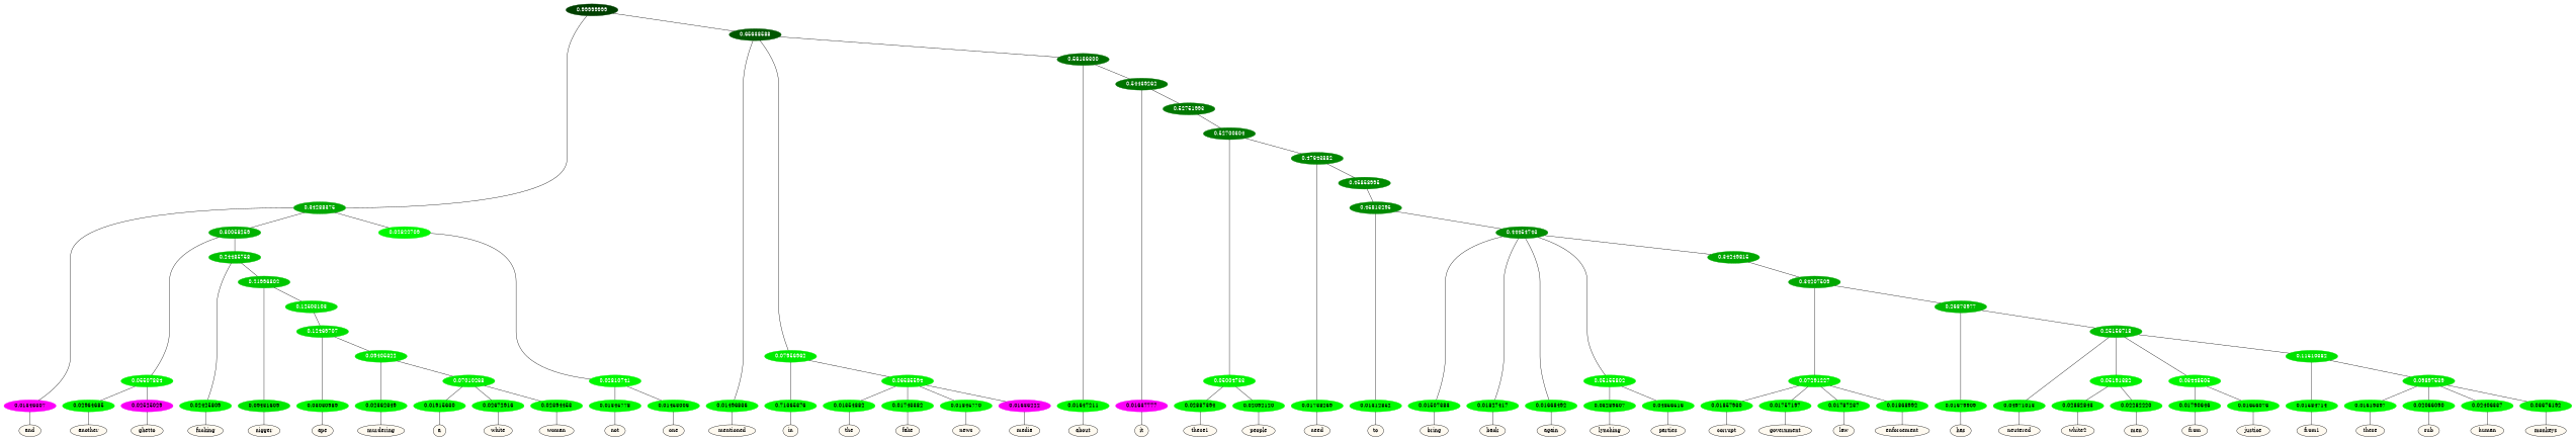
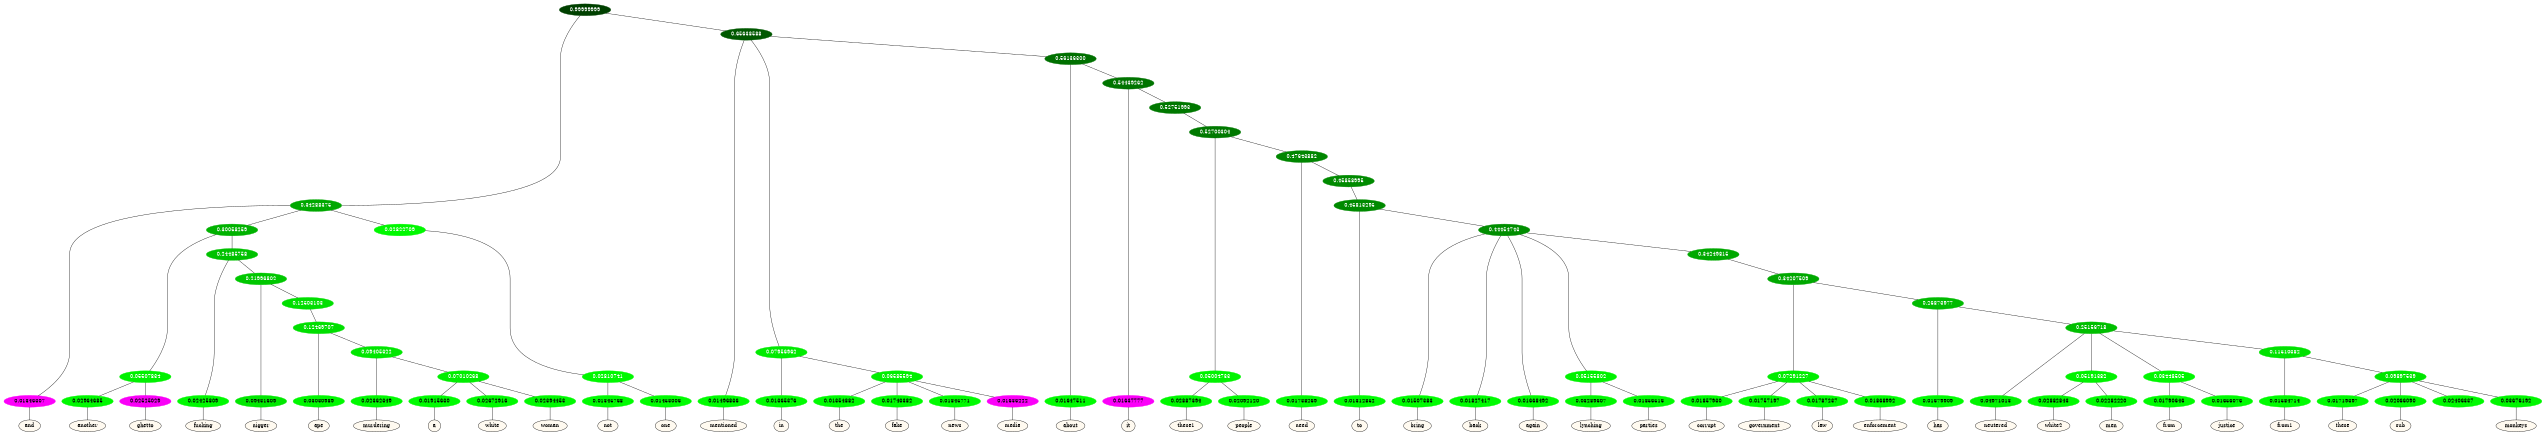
  graph {
    node [color=black format=png nodesep=0.001 ordering=out overlap_scaling=0.01 ranksep=0.001 style=filled]
    n1 [fillcolor=floralwhite height=0.15 label=another style="filled,solid" width=0.15]
    n2 [fillcolor=floralwhite height=0.15 label=ghetto style="filled,solid" width=0.15]
    n3 [fillcolor=floralwhite height=0.15 label=fucking style="filled,solid" width=0.15]
    n4 [fillcolor=floralwhite height=0.15 label=nigger style="filled,solid" width=0.15]
    n5 [fillcolor=floralwhite height=0.15 label=ape style="filled,solid" width=0.15]
    n6 [fillcolor=floralwhite height=0.15 label=murdering style="filled,solid" width=0.15]
    n7 [fillcolor=floralwhite height=0.15 label=a style="filled,solid" width=0.15]
    n8 [fillcolor=floralwhite height=0.15 label=white style="filled,solid" width=0.15]
    n9 [fillcolor=floralwhite height=0.15 label=woman style="filled,solid" width=0.15]
    n10 [fillcolor=floralwhite height=0.15 label=and style="filled,solid" width=0.15]
    n11 [fillcolor=floralwhite height=0.15 label=not style="filled,solid" width=0.15]
    n12 [fillcolor=floralwhite height=0.15 label=one style="filled,solid" width=0.15]
    n13 [fillcolor=floralwhite height=0.15 label=mentioned style="filled,solid" width=0.15]
    n14 [fillcolor=floralwhite height=0.15 label=in style="filled,solid" width=0.15]
    n15 [fillcolor=floralwhite height=0.15 label=the style="filled,solid" width=0.15]
    n16 [fillcolor=floralwhite height=0.15 label=fake style="filled,solid" width=0.15]
    n17 [fillcolor=floralwhite height=0.15 label=news style="filled,solid" width=0.15]
    n18 [fillcolor=floralwhite height=0.15 label=media style="filled,solid" width=0.15]
    n19 [fillcolor=floralwhite height=0.15 label=about style="filled,solid" width=0.15]
    n20 [fillcolor=floralwhite height=0.15 label=it style="filled,solid" width=0.15]
    n21 [fillcolor=floralwhite height=0.15 label=these1 style="filled,solid" width=0.15]
    n22 [fillcolor=floralwhite height=0.15 label=people style="filled,solid" width=0.15]
    n23 [fillcolor=floralwhite height=0.15 label=need style="filled,solid" width=0.15]
    n24 [fillcolor=floralwhite height=0.15 label=to style="filled,solid" width=0.15]
    n25 [fillcolor=floralwhite height=0.15 label=bring style="filled,solid" width=0.15]
    n26 [fillcolor=floralwhite height=0.15 label=back style="filled,solid" width=0.15]
    n27 [fillcolor=floralwhite height=0.15 label=lynching style="filled,solid" width=0.15]
    n28 [fillcolor=floralwhite height=0.15 label=parties style="filled,solid" width=0.15]
    n29 [fillcolor=floralwhite height=0.15 label=again style="filled,solid" width=0.15]
    n30 [fillcolor=floralwhite height=0.15 label=corrupt style="filled,solid" width=0.15]
    n31 [fillcolor=floralwhite height=0.15 label=government style="filled,solid" width=0.15]
    n32 [fillcolor=floralwhite height=0.15 label=law style="filled,solid" width=0.15]
    n33 [fillcolor=floralwhite height=0.15 label=enforcement style="filled,solid" width=0.15]
    n34 [fillcolor=floralwhite height=0.15 label=has style="filled,solid" width=0.15]
    n35 [fillcolor=floralwhite height=0.15 label=neutered style="filled,solid" width=0.15]
    n36 [fillcolor=floralwhite height=0.15 label=white2 style="filled,solid" width=0.15]
    n37 [fillcolor=floralwhite height=0.15 label=men style="filled,solid" width=0.15]
    n38 [fillcolor=floralwhite height=0.15 label=from style="filled,solid" width=0.15]
    n39 [fillcolor=floralwhite height=0.15 label=justice style="filled,solid" width=0.15]
    n40 [fillcolor=floralwhite height=0.15 label=from1 style="filled,solid" width=0.15]
    n41 [fillcolor=floralwhite height=0.15 label=these style="filled,solid" width=0.15]
    n42 [fillcolor=floralwhite height=0.15 label=sub style="filled,solid" width=0.15]
-   n43 [fillcolor=floralwhite height=0.15 label=human style="filled,solid" width=0.15]
    n44 [fillcolor=floralwhite height=0.15 label=monkeys style="filled,solid" width=0.15]
    n45 [color="0.334 1.000 0.970" fontcolor=black height=0.15 label=0.02964685 width=0.15]
    n46 [color="0.835 1.000 0.975" fontcolor=black height=0.15 label=0.02525029 width=0.15]
    n47 [color="0.334 1.000 0.976" fontcolor=black height=0.15 label=0.02425809 width=0.15]
    n48 [color="0.334 1.000 0.906" fontcolor=black height=0.15 label=0.09431609 width=0.15]
    n49 [color="0.334 1.000 0.970" fontcolor=black height=0.15 label=0.03030989 width=0.15]
    n50 [color="0.334 1.000 0.976" fontcolor=black height=0.15 label=0.02362349 width=0.15]
    n51 [color="0.334 1.000 0.981" fontcolor=black height=0.15 label=0.01915630 width=0.15]
    n52 [color="0.334 1.000 0.973" fontcolor=black height=0.15 label=0.02672916 width=0.15]
    n53 [color="0.334 1.000 0.976" fontcolor=black height=0.15 label=0.02394453 width=0.15]
    n54 [color="0.835 1.000 0.987" fontcolor=black height=0.15 label=0.01346307 width=0.15]
-   n55 [color="0.334 1.000 0.987" fontcolor=black height=0.15 label=0.01345778 width=0.15]
+   n55 [color="0.334 1.000 0.987" fontcolor=black height=0.15 label=0.01345768 width=0.15]
    n56 [color="0.334 1.000 0.985" fontcolor=black height=0.15 label=0.01453006 width=0.15]
    n57 [color="0.334 1.000 0.985" fontcolor=black height=0.15 label=0.01496836 width=0.15]
-   n58 [color="0.334 1.000 0.986" fontcolor=black height=0.15 label=0.71365376 width=0.15]
+   n58 [color="0.334 1.000 0.986" fontcolor=black height=0.15 label=0.01365376 width=0.15]
    n59 [color="0.334 1.000 0.986" fontcolor=black height=0.15 label=0.01354882 width=0.15]
    n60 [color="0.334 1.000 0.983" fontcolor=black height=0.15 label=0.01743382 width=0.15]
-   n61 [color="0.334 1.000 0.982" fontcolor=black height=0.15 label=0.01845770 width=0.15]
+   n61 [color="0.334 1.000 0.982" fontcolor=black height=0.15 label=0.01845771 width=0.15]
    n62 [color="0.835 1.000 0.984" fontcolor=black height=0.15 label=0.01636222 width=0.15]
-   n63 [color="0.334 1.000 0.984" fontcolor=black height=0.15 label=0.01647211 width=0.15]
+   n63 [color="0.334 1.000 0.984" fontcolor=black height=0.15 label=0.01647511 width=0.15]
    n64 [color="0.835 1.000 0.984" fontcolor=black height=0.15 label=0.01637777 width=0.15]
    n65 [color="0.334 1.000 0.971" fontcolor=black height=0.15 label=0.02887394 width=0.15]
    n66 [color="0.334 1.000 0.979" fontcolor=black height=0.15 label=0.02092120 width=0.15]
    n67 [color="0.334 1.000 0.983" fontcolor=black height=0.15 label=0.01738269 width=0.15]
    n68 [color="0.334 1.000 0.987" fontcolor=black height=0.15 label=0.01312852 width=0.15]
    n69 [color="0.334 1.000 0.985" fontcolor=black height=0.15 label=0.01507383 width=0.15]
    n70 [color="0.334 1.000 0.982" fontcolor=black height=0.15 label=0.01827417 width=0.15]
    n71 [color="0.334 1.000 0.967" fontcolor=black height=0.15 label=0.03289607 width=0.15]
-   n72 [color="0.334 1.000 0.981" fontcolor=black height=0.15 label=0.04856516 width=0.15]
+   n72 [color="0.334 1.000 0.981" fontcolor=black height=0.15 label=0.01856516 width=0.15]
    n73 [color="0.334 1.000 0.983" fontcolor=black height=0.15 label=0.01668492 width=0.15]
    n74 [color="0.334 1.000 0.981" fontcolor=black height=0.15 label=0.01857930 width=0.15]
    n75 [color="0.334 1.000 0.982" fontcolor=black height=0.15 label=0.01757197 width=0.15]
    n76 [color="0.334 1.000 0.982" fontcolor=black height=0.15 label=0.01787237 width=0.15]
    n77 [color="0.334 1.000 0.981" fontcolor=black height=0.15 label=0.01868992 width=0.15]
    n78 [color="0.334 1.000 0.983" fontcolor=black height=0.15 label=0.01679909 width=0.15]
    n79 [color="0.334 1.000 0.950" fontcolor=black height=0.15 label=0.04971013 width=0.15]
    n80 [color="0.334 1.000 0.971" fontcolor=black height=0.15 label=0.02882843 width=0.15]
    n81 [color="0.334 1.000 0.977" fontcolor=black height=0.15 label=0.02282220 width=0.15]
    n82 [color="0.334 1.000 0.982" fontcolor=black height=0.15 label=0.01790646 width=0.15]
    n83 [color="0.334 1.000 0.983" fontcolor=black height=0.15 label=0.01656076 width=0.15]
    n84 [color="0.334 1.000 0.984" fontcolor=black height=0.15 label=0.01584714 width=0.15]
-   n85 [color="0.334 1.000 0.983" fontcolor=black height=0.15 label=0.01619397 width=0.15]
+   n85 [color="0.334 1.000 0.983" fontcolor=black height=0.15 label=0.01719397 width=0.15]
    n86 [color="0.334 1.000 0.979" fontcolor=black height=0.15 label=0.02066090 width=0.15]
    n87 [color="0.334 1.000 0.976" fontcolor=black height=0.15 label=0.02406337 width=0.15]
    n88 [color="0.334 1.000 0.963" fontcolor=black height=0.15 label=0.03676192 width=0.15]
    n89 [color="0.334 1.000 0.250" fontcolor=grey99 height=0.15 label=0.99999999 width=0.15]
    n90 [color="0.334 1.000 0.657" fontcolor=grey99 height=0.15 label=0.34288375 width=0.15]
    n91 [color="0.334 1.000 0.344" fontcolor=grey99 height=0.15 label=0.65638588 width=0.15]
    n92 [color="0.334 1.000 0.699" fontcolor=grey99 height=0.15 label=0.30058259 width=0.15]
    n93 [color="0.334 1.000 0.972" fontcolor=grey99 height=0.15 label=0.02822709 width=0.15]
    n94 [color="0.334 1.000 0.920" fontcolor=grey99 height=0.15 label=0.07956962 width=0.15]
    n95 [color="0.334 1.000 0.439" fontcolor=grey99 height=0.15 label=0.56136300 width=0.15]
    n96 [color="0.334 1.000 0.945" fontcolor=grey99 height=0.15 label=0.05507834 width=0.15]
    n97 [color="0.334 1.000 0.755" fontcolor=grey99 height=0.15 label=0.24485758 width=0.15]
    n98 [color="0.334 1.000 0.972" fontcolor=grey99 height=0.15 label=0.02810741 width=0.15]
    n99 [color="0.334 1.000 0.934" fontcolor=grey99 height=0.15 label=0.06585594 width=0.15]
    n100 [color="0.334 1.000 0.456" fontcolor=grey99 height=0.15 label=0.54439262 width=0.15]
    n101 [color="0.334 1.000 0.780" fontcolor=grey99 height=0.15 label=0.21996802 width=0.15]
    n102 [color="0.334 1.000 0.472" fontcolor=grey99 height=0.15 label=0.52751993 width=0.15]
    n103 [color="0.334 1.000 0.875" fontcolor=grey99 height=0.15 label=0.12503103 width=0.15]
    n104 [color="0.334 1.000 0.473" fontcolor=grey99 height=0.15 label=0.52700304 width=0.15]
    n105 [color="0.334 1.000 0.875" fontcolor=grey99 height=0.15 label=0.12469707 width=0.15]
    n106 [color="0.334 1.000 0.950" fontcolor=grey99 height=0.15 label=0.05004733 width=0.15]
    n107 [color="0.334 1.000 0.524" fontcolor=grey99 height=0.15 label=0.47643882 width=0.15]
    n108 [color="0.334 1.000 0.906" fontcolor=grey99 height=0.15 label=0.09405322 width=0.15]
    n109 [color="0.334 1.000 0.541" fontcolor=grey99 height=0.15 label=0.45858995 width=0.15]
    n110 [color="0.334 1.000 0.930" fontcolor=grey99 height=0.15 label=0.07010268 width=0.15]
    n111 [color="0.334 1.000 0.542" fontcolor=grey99 height=0.15 label=0.45813295 width=0.15]
    n112 [color="0.334 1.000 0.555" fontcolor=grey99 height=0.15 label=0.44454743 width=0.15]
    n113 [color="0.334 1.000 0.948" fontcolor=grey99 height=0.15 label=0.05155802 width=0.15]
    n114 [color="0.334 1.000 0.658" fontcolor=grey99 height=0.15 label=0.34249815 width=0.15]
    n115 [color="0.334 1.000 0.658" fontcolor=grey99 height=0.15 label=0.34207509 width=0.15]
    n116 [color="0.334 1.000 0.927" fontcolor=grey99 height=0.15 label=0.07291227 width=0.15]
    n117 [color="0.334 1.000 0.731" fontcolor=grey99 height=0.15 label=0.26873977 width=0.15]
    n118 [color="0.334 1.000 0.748" fontcolor=grey99 height=0.15 label=0.25156718 width=0.15]
    n119 [color="0.334 1.000 0.948" fontcolor=grey99 height=0.15 label=0.05191382 width=0.15]
    n120 [color="0.334 1.000 0.966" fontcolor=grey99 height=0.15 label=0.03448505 width=0.15]
    n121 [color="0.334 1.000 0.885" fontcolor=grey99 height=0.15 label=0.11510382 width=0.15]
    n122 [color="0.334 1.000 0.901" fontcolor=grey99 height=0.15 label=0.09897539 width=0.15]
    subgraph sub_1 {
      rank=same
      n1
      n2
      n3
      n4
      n5
      n6
      n7
      n8
      n9
      n10
      n11
      n12
      n13
      n14
      n15
      n16
      n17
      n18
      n19
      n20
      n21
      n22
      n23
      n24
      n25
      n26
      n27
      n28
      n29
      n30
      n31
      n32
      n33
      n34
      n35
      n36
      n37
      n38
      n39
      n40
      n41
      n42
-     n43
      n44
    }
    subgraph sub_2 {
      rank=same
      n45
      n46
      n47
      n48
      n49
      n50
      n51
      n52
      n53
      n54
      n55
      n56
      n57
      n58
      n59
      n60
      n61
      n62
      n63
      n64
      n65
      n66
      n67
      n68
      n69
      n70
      n71
      n72
      n73
      n74
      n75
      n76
      n77
      n78
      n79
      n80
      n81
      n82
      n83
      n84
      n85
      n86
      n87
      n88
    }
    n45 -- n1
    n46 -- n2
    n47 -- n3
    n48 -- n4
    n49 -- n5
    n50 -- n6
    n51 -- n7
    n52 -- n8
    n53 -- n9
    n54 -- n10
    n55 -- n11
    n56 -- n12
    n57 -- n13
    n58 -- n14
    n59 -- n15
    n60 -- n16
    n61 -- n17
    n62 -- n18
    n63 -- n19
    n64 -- n20
    n65 -- n21
    n66 -- n22
    n67 -- n23
    n68 -- n24
    n69 -- n25
    n70 -- n26
    n71 -- n27
    n72 -- n28
    n73 -- n29
    n74 -- n30
    n75 -- n31
    n76 -- n32
    n77 -- n33
    n78 -- n34
    n79 -- n35
    n80 -- n36
    n81 -- n37
    n82 -- n38
    n83 -- n39
    n84 -- n40
    n85 -- n41
    n86 -- n42
-   n87 -- n43
    n88 -- n44
    n89 -- n90
    n89 -- n91
    n90 -- n54
    n90 -- n92
    n90 -- n93
    n91 -- n57
    n91 -- n94
    n91 -- n95
    n92 -- n96
    n92 -- n97
    n93 -- n98
    n94 -- n58
    n94 -- n99
    n95 -- n63
    n95 -- n100
    n96 -- n45
    n96 -- n46
    n97 -- n47
    n97 -- n101
    n98 -- n55
    n98 -- n56
    n99 -- n59
    n99 -- n60
    n99 -- n61
    n99 -- n62
    n100 -- n64
    n100 -- n102
    n101 -- n48
    n101 -- n103
    n102 -- n104
    n103 -- n105
    n104 -- n106
    n104 -- n107
    n105 -- n49
    n105 -- n108
    n106 -- n65
    n106 -- n66
    n107 -- n67
    n107 -- n109
    n108 -- n50
    n108 -- n110
    n109 -- n111
    n110 -- n51
    n110 -- n52
    n110 -- n53
    n111 -- n68
    n111 -- n112
    n112 -- n69
    n112 -- n70
    n112 -- n73
    n112 -- n113
    n112 -- n114
    n113 -- n71
    n113 -- n72
    n114 -- n115
    n115 -- n116
    n115 -- n117
    n116 -- n74
    n116 -- n75
    n116 -- n76
    n116 -- n77
    n117 -- n78
    n117 -- n118
    n118 -- n79
    n118 -- n119
    n118 -- n120
    n118 -- n121
    n119 -- n80
    n119 -- n81
    n120 -- n82
    n120 -- n83
    n121 -- n84
    n121 -- n122
    n122 -- n85
    n122 -- n86
    n122 -- n87
    n122 -- n88
  }
